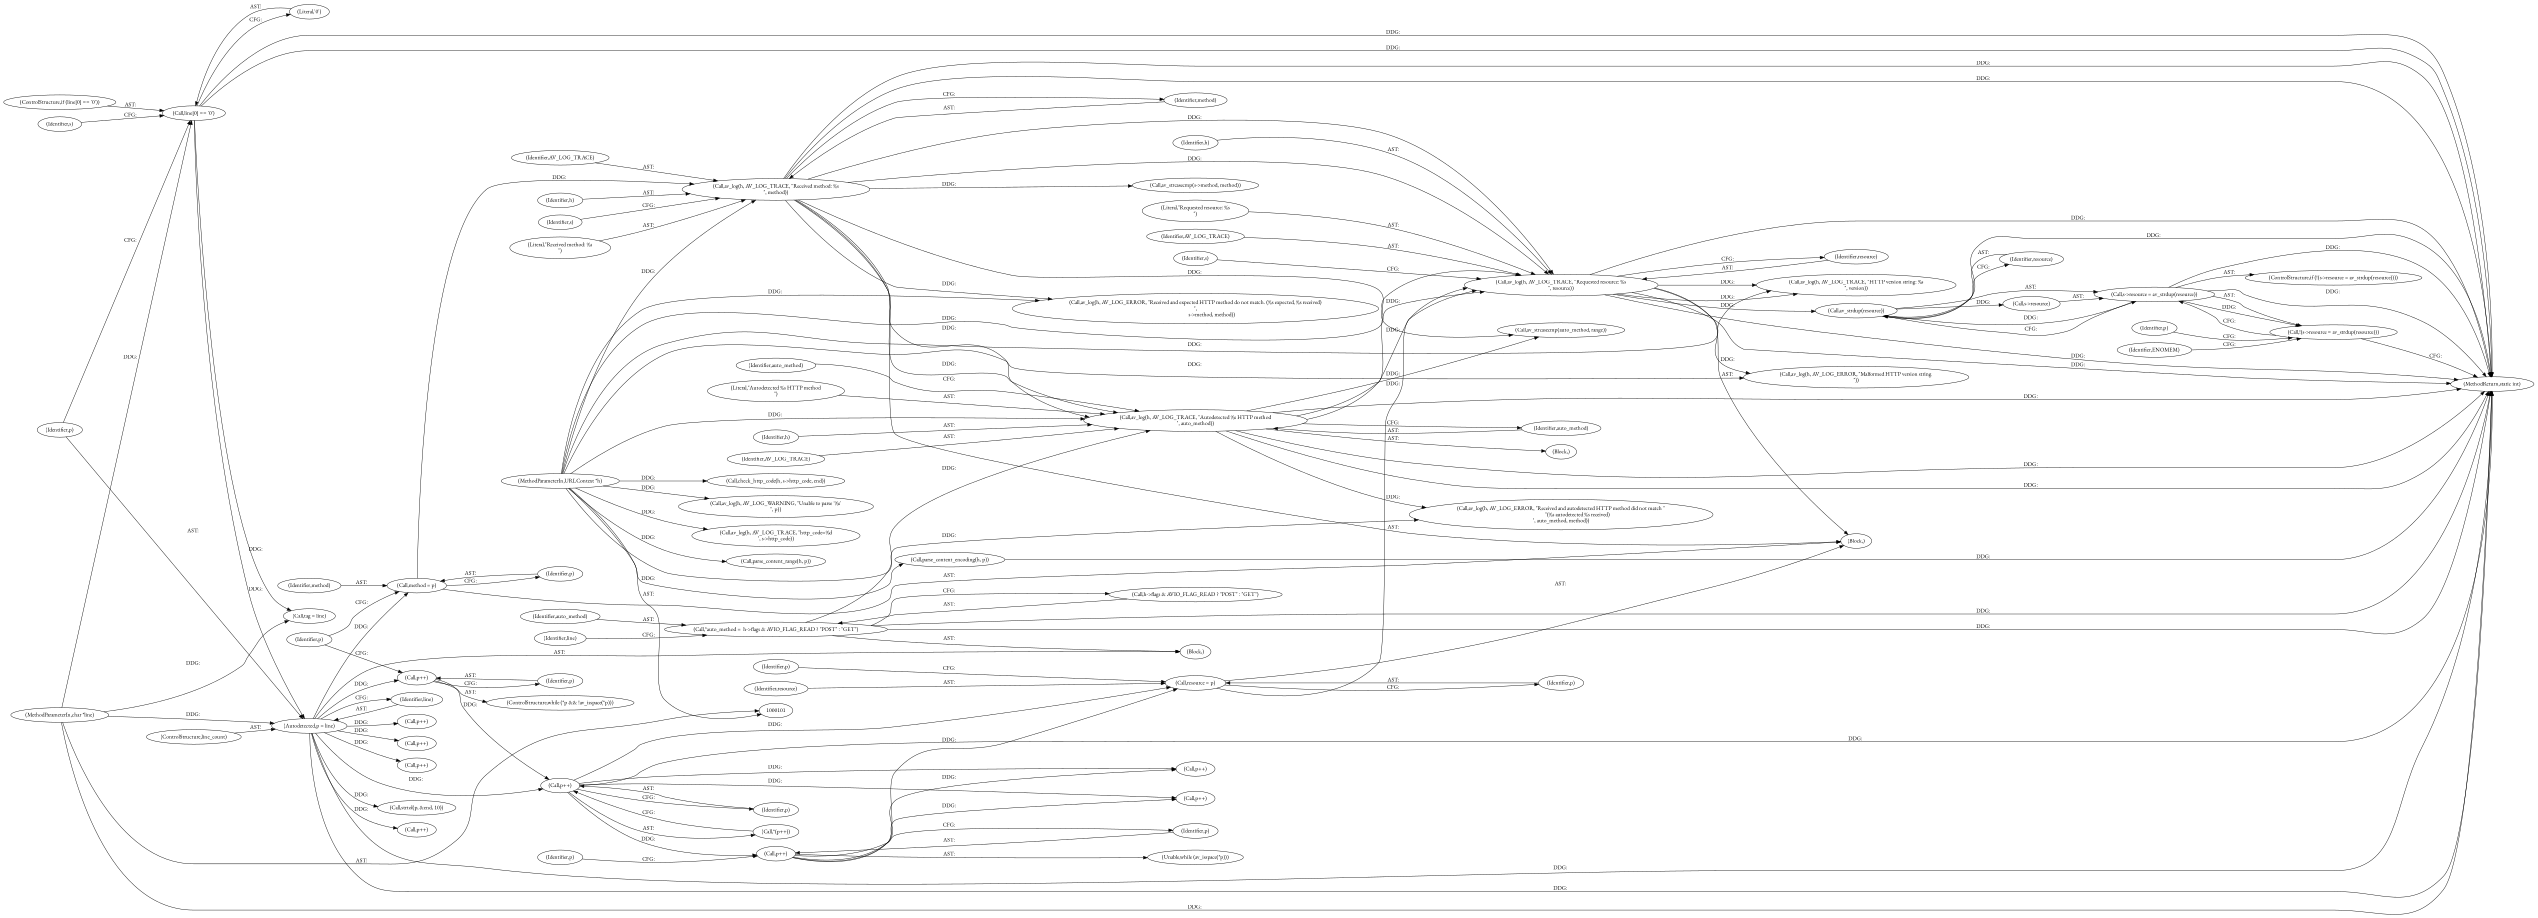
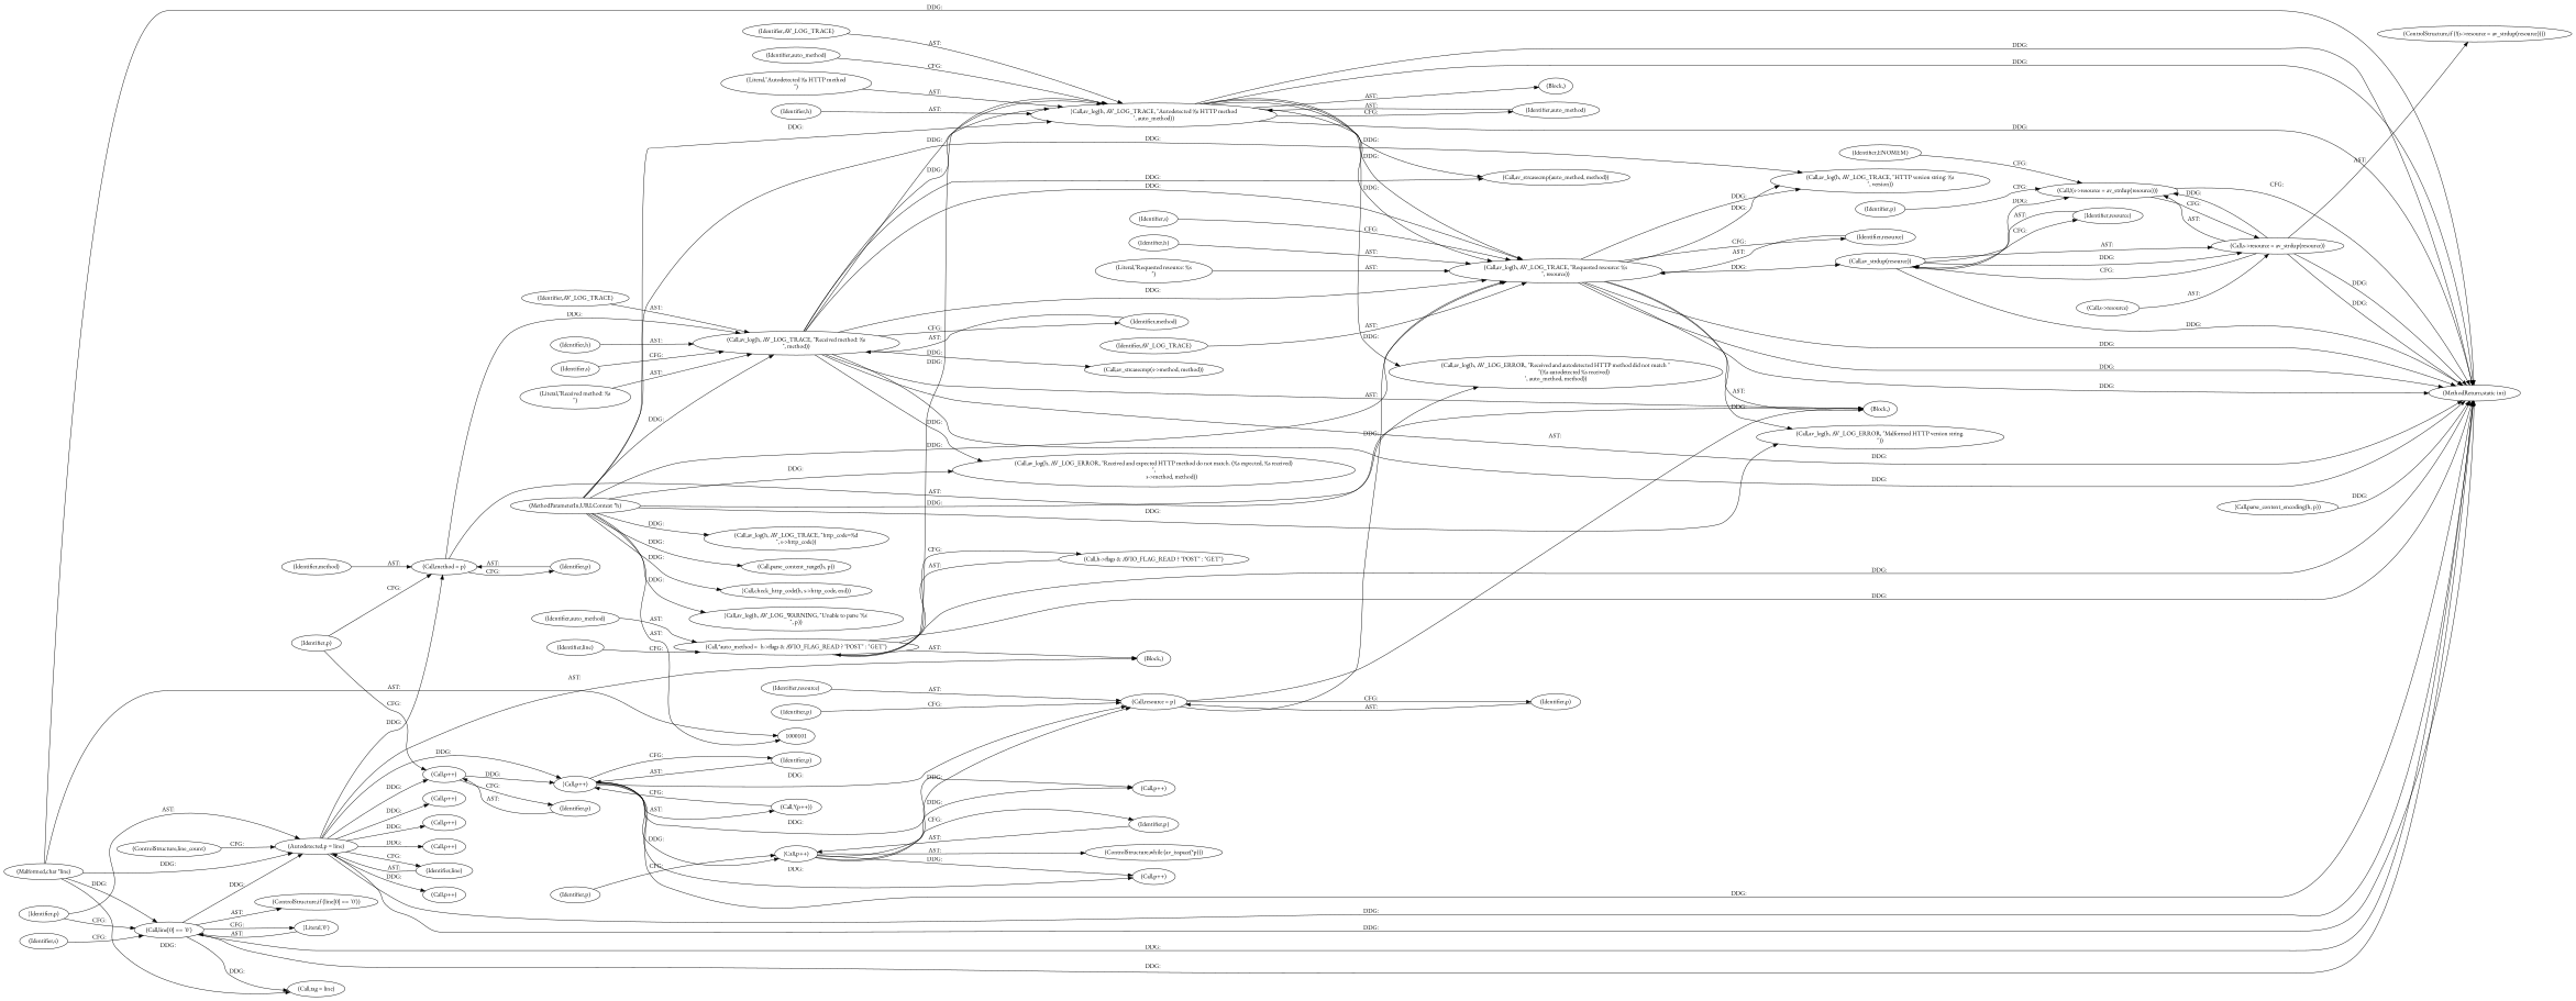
  digraph {
    fontname="EB Garamond"
    rankdir=LR
    node [fontname="EB Garamond"]
    edge [fontname="EB Garamond"]
    n1 [label="(Call,av_strdup(resource))"]
    n2 [label="(Call,!(s->resource = av_strdup(resource)))"]
    n3 [label="(Call,s->resource = av_strdup(resource))"]
    n4 [label="(Identifier,resource)"]
    n5 [label="(MethodReturn,static int)"]
    n6 [label="(ControlStructure,if (!(s->resource = av_strdup(resource))))"]
    n7 [label="(Call,av_log(h, AV_LOG_TRACE, \"Requested resource: %s\n\", resource))"]
    n8 [label="(Call,av_log(h, AV_LOG_TRACE, \"HTTP version string: %s\n\", version))"]
    n9 [label="(Call,av_log(h, AV_LOG_ERROR, \"Malformed HTTP version string.\n\"))"]
    n10 [label="(Identifier,resource)"]
    n11 [label="(Block,)"]
    n12 [label="(Call,av_log(h, AV_LOG_TRACE, \"Autodetected %s HTTP method\n\", auto_method))"]
-   n13 [label="(Call,av_strcasecmp(auto_method, range))"]
+   n13 [label="(Call,av_strcasecmp(auto_method, method))"]
    n14 [label="(Call,av_log(h, AV_LOG_ERROR, \"Received and autodetected HTTP method did not match \"\n                           \"(%s autodetected %s received)\n\", auto_method, method))"]
    n15 [label="(Block,)"]
    n16 [label="(Identifier,auto_method)"]
    n17 [label="(Call,av_log(h, AV_LOG_TRACE, \"Received method: %s\n\", method))"]
    n18 [label="(Identifier,method)"]
    n19 [label="(Call,av_strcasecmp(s->method, method))"]
    n20 [label="(Call,av_log(h, AV_LOG_ERROR, \"Received and expected HTTP method do not match. (%s expected, %s received)\n\",\n                           s->method, method))"]
    n21 [label="(MethodParameterIn,URLContext *h)"]
    n22 [label="(Call,parse_content_range(h, p))"]
    n23 [label="(Call,check_http_code(h, s->http_code, end))"]
    n24 [label="(Call,av_log(h, AV_LOG_WARNING, \"Unable to parse '%s'\n\", p))"]
    n25 [label="(Call,parse_content_encoding(h, p))"]
    n26 [label="(Call,av_log(h, AV_LOG_TRACE, \"http_code=%d\n\", s->http_code))"]
    1000101
    n28 [label="(Call,method = p)"]
    n29 [label="(Identifier,p)"]
    n30 [label="(Autodetected,p = line)"]
    n31 [label="(Call,p++)"]
    n32 [label="(Call,p++)"]
    n33 [label="(Block,)"]
    n34 [label="(Call,p++)"]
    n35 [label="(Call,p++)"]
    n36 [label="(Call,p++)"]
    n37 [label="(Identifier,line)"]
-   n38 [label="(Call,strtol(p, &end, 10))"]
    n39 [label="(Call,p++)"]
    n40 [label="(Call,resource = p)"]
    n41 [label="(Call,p++)"]
    n42 [label="(Call,p++)"]
    n43 [label="(Call,p++)"]
    n44 [label="(Call,*(p++))"]
    n45 [label="(Identifier,p)"]
    n46 [label="(Identifier,p)"]
-   n47 [label="(ControlStructure,while (*p && !av_isspace(*p)))"]
    n48 [label="(Call,line[0] == '\0')"]
    n49 [label="(Call,tag = line)"]
    n50 [label="(ControlStructure,if (line[0] == '\0'))"]
    n51 [label="(Literal,'\0')"]
-   n52 [label="(MethodParameterIn,char *line)"]
+   n52 [label="(Malformed,char *line)"]
    n53 [label="(Call,*auto_method =  h->flags & AVIO_FLAG_READ ? \"POST\" : \"GET\")"]
    n54 [label="(Call,h->flags & AVIO_FLAG_READ ? \"POST\" : \"GET\")"]
    n55 [label="(Identifier,p)"]
    n56 [label="(Identifier,p)"]
-   n57 [label="(Unable,while (av_isspace(*p)))"]
+   n57 [label="(ControlStructure,while (av_isspace(*p)))"]
    n58 [label="(Identifier,s)"]
    n59 [label="(Identifier,h)"]
    n60 [label="(Identifier,p)"]
    n61 [label="(Identifier,p)"]
    n62 [label="(Identifier,p)"]
    n63 [label="(Identifier,ENOMEM)"]
    n64 [label="(Call,s->resource)"]
    n65 [label="(Identifier,s)"]
    n66 [label="(Identifier,p)"]
    n67 [label="(Literal,\"Received method: %s\n\")"]
    n68 [label="(Identifier,AV_LOG_TRACE)"]
    n69 [label="(Identifier,s)"]
    n70 [label="(Identifier,h)"]
    n71 [label="(Identifier,h)"]
    n72 [label="(Identifier,AV_LOG_TRACE)"]
    n73 [label="(ControlStructure,line_count)"]
    n74 [label="(Identifier,auto_method)"]
    n75 [label="(Identifier,AV_LOG_TRACE)"]
    n76 [label="(Literal,\"Requested resource: %s\n\")"]
    n77 [label="(Identifier,p)"]
    n78 [label="(Identifier,auto_method)"]
    n79 [label="(Identifier,line)"]
    n80 [label="(Identifier,resource)"]
    n81 [label="(Identifier,method)"]
    n82 [label="(Literal,\"Autodetected %s HTTP method\n\")"]
-   n1 -> n64 [label="DDG: "]
+   n1 -> n2 [label="DDG: "]
    n1 -> n3 [label="AST: "]
    n1 -> n3 [label="DDG: "]
    n1 -> n4 [label="CFG: "]
    n1 -> n5 [label="DDG: "]
    n2 -> n3 [label="CFG: "]
    n2 -> n5 [label="CFG: "]
    n3 -> n1 [label="CFG: "]
    n3 -> n2 [label="AST: "]
    n3 -> n2 [label="DDG: "]
    n3 -> n5 [label="DDG: "]
    n3 -> n5 [label="DDG: "]
    n3 -> n6 [label="AST: "]
    n4 -> n1 [label="AST: "]
    n7 -> n1 [label="DDG: "]
    n7 -> n5 [label="DDG: "]
    n7 -> n5 [label="DDG: "]
    n7 -> n5 [label="DDG: "]
    n7 -> n8 [label="DDG: "]
    n7 -> n8 [label="DDG: "]
    n7 -> n9 [label="DDG: "]
    n7 -> n10 [label="CFG: "]
    n7 -> n11 [label="AST: "]
    n10 -> n7 [label="AST: "]
    n12 -> n5 [label="DDG: "]
    n12 -> n5 [label="DDG: "]
    n12 -> n5 [label="DDG: "]
    n12 -> n7 [label="DDG: "]
    n12 -> n7 [label="DDG: "]
    n12 -> n13 [label="DDG: "]
    n12 -> n14 [label="DDG: "]
    n12 -> n15 [label="AST: "]
    n12 -> n16 [label="CFG: "]
    n16 -> n12 [label="AST: "]
    n17 -> n5 [label="DDG: "]
    n17 -> n5 [label="DDG: "]
    n17 -> n7 [label="DDG: "]
    n17 -> n7 [label="DDG: "]
    n17 -> n11 [label="AST: "]
    n17 -> n12 [label="DDG: "]
    n17 -> n12 [label="DDG: "]
    n17 -> n13 [label="DDG: "]
    n17 -> n18 [label="CFG: "]
    n17 -> n19 [label="DDG: "]
    n17 -> n20 [label="DDG: "]
    n18 -> n17 [label="AST: "]
    n21 -> n7 [label="DDG: "]
    n21 -> n8 [label="DDG: "]
    n21 -> n9 [label="DDG: "]
    n21 -> n12 [label="DDG: "]
    n21 -> n14 [label="DDG: "]
    n21 -> n17 [label="DDG: "]
    n21 -> n20 [label="DDG: "]
    n21 -> n22 [label="DDG: "]
    n21 -> n23 [label="DDG: "]
    n21 -> n24 [label="DDG: "]
-   n21 -> n25 [label="DDG: "]
    n21 -> n26 [label="DDG: "]
    n21 -> 1000101 [label="AST: "]
    n25 -> n5 [label="DDG: "]
    n28 -> n11 [label="AST: "]
    n28 -> n17 [label="DDG: "]
    n28 -> n29 [label="CFG: "]
    n29 -> n28 [label="AST: "]
    n30 -> n5 [label="DDG: "]
    n30 -> n5 [label="DDG: "]
    n30 -> n28 [label="DDG: "]
    n30 -> n31 [label="DDG: "]
    n30 -> n32 [label="DDG: "]
    n30 -> n33 [label="AST: "]
    n30 -> n34 [label="DDG: "]
    n30 -> n35 [label="DDG: "]
    n30 -> n36 [label="DDG: "]
    n30 -> n37 [label="CFG: "]
-   n30 -> n38 [label="DDG: "]
    n30 -> n39 [label="DDG: "]
    n31 -> n5 [label="DDG: "]
    n31 -> n40 [label="DDG: "]
    n31 -> n41 [label="DDG: "]
    n31 -> n42 [label="DDG: "]
    n31 -> n43 [label="DDG: "]
    n31 -> n44 [label="AST: "]
    n31 -> n45 [label="CFG: "]
    n32 -> n31 [label="DDG: "]
    n32 -> n46 [label="CFG: "]
-   n32 -> n47 [label="AST: "]
    n37 -> n30 [label="AST: "]
    n40 -> n7 [label="DDG: "]
    n40 -> n11 [label="AST: "]
    n40 -> n55 [label="CFG: "]
    n41 -> n40 [label="DDG: "]
    n41 -> n42 [label="DDG: "]
    n41 -> n43 [label="DDG: "]
    n41 -> n56 [label="CFG: "]
    n41 -> n57 [label="AST: "]
    n44 -> n31 [label="CFG: "]
    n45 -> n31 [label="AST: "]
    n46 -> n32 [label="AST: "]
    n48 -> n5 [label="DDG: "]
    n48 -> n5 [label="DDG: "]
    n48 -> n30 [label="DDG: "]
    n48 -> n49 [label="DDG: "]
-   n50 -> n48 [label="AST: "]
+   n48 -> n50 [label="AST: "]
    n48 -> n51 [label="CFG: "]
    n51 -> n48 [label="AST: "]
    n52 -> n5 [label="DDG: "]
    n52 -> 1000101 [label="AST: "]
    n52 -> n30 [label="DDG: "]
    n52 -> n48 [label="DDG: "]
    n52 -> n49 [label="DDG: "]
    n53 -> n5 [label="DDG: "]
    n53 -> n5 [label="DDG: "]
    n53 -> n12 [label="DDG: "]
    n53 -> n33 [label="AST: "]
    n53 -> n54 [label="CFG: "]
    n54 -> n53 [label="AST: "]
    n55 -> n40 [label="AST: "]
    n56 -> n41 [label="AST: "]
    n58 -> n48 [label="CFG: "]
    n59 -> n17 [label="AST: "]
    n60 -> n30 [label="AST: "]
    n60 -> n48 [label="CFG: "]
    n61 -> n28 [label="CFG: "]
    n61 -> n32 [label="CFG: "]
    n62 -> n41 [label="CFG: "]
    n63 -> n2 [label="CFG: "]
    n64 -> n3 [label="AST: "]
    n65 -> n17 [label="CFG: "]
    n66 -> n2 [label="CFG: "]
    n67 -> n17 [label="AST: "]
    n68 -> n7 [label="AST: "]
    n69 -> n7 [label="CFG: "]
    n70 -> n7 [label="AST: "]
    n71 -> n12 [label="AST: "]
    n72 -> n12 [label="AST: "]
-   n73 -> n30 [label="AST: "]
+   n73 -> n30 [label="CFG: "]
    n74 -> n12 [label="CFG: "]
    n75 -> n17 [label="AST: "]
    n76 -> n7 [label="AST: "]
    n77 -> n40 [label="CFG: "]
    n78 -> n53 [label="AST: "]
    n79 -> n53 [label="CFG: "]
    n80 -> n40 [label="AST: "]
    n81 -> n28 [label="AST: "]
    n82 -> n12 [label="AST: "]
  }
